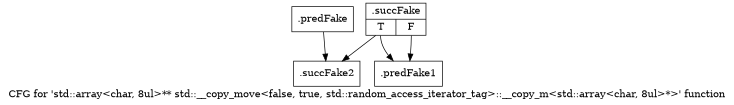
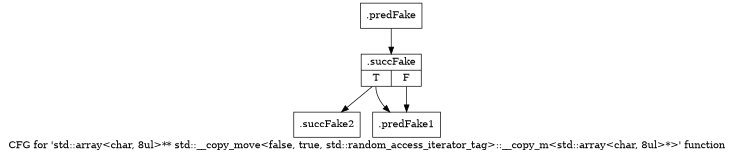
  digraph {
    label="CFG for 'std::array\<char, 8ul\>** std::__copy_move\<false, true, std::random_access_iterator_tag\>::__copy_m\<std::array\<char, 8ul\>*\>' function"
    node [shape=record filename="/mnt/xilinx/Vitis_HLS/2021.2/tps/lnx64/gcc-6.2.0/lib/gcc/x86_64-pc-linux-gnu/6.2.0/../../../../include/c++/6.2.0/bits/stl_algobase.h" linenumber=369]
    edge [execusionnum=0 filename="/mnt/xilinx/Vitis_HLS/2021.2/tps/lnx64/gcc-6.2.0/lib/gcc/x86_64-pc-linux-gnu/6.2.0/../../../../include/c++/6.2.0/bits/stl_algobase.h"]
    n1 [label="{.predFake}" filename="" linenumber=""]
    n2 [label="{.succFake|{<s0>T|<s1>F}}" linenumber=367]
    n3 [label="{.predFake1}"]
    n4 [label="{.succFake2}"]
-   n1 -> n4
+   n1 -> n2
    n2 -> n3 [tailport=s0]
    n2 -> n3 [tailport=s1 execusionnum="" filename=""]
    n2 -> n4
  }
